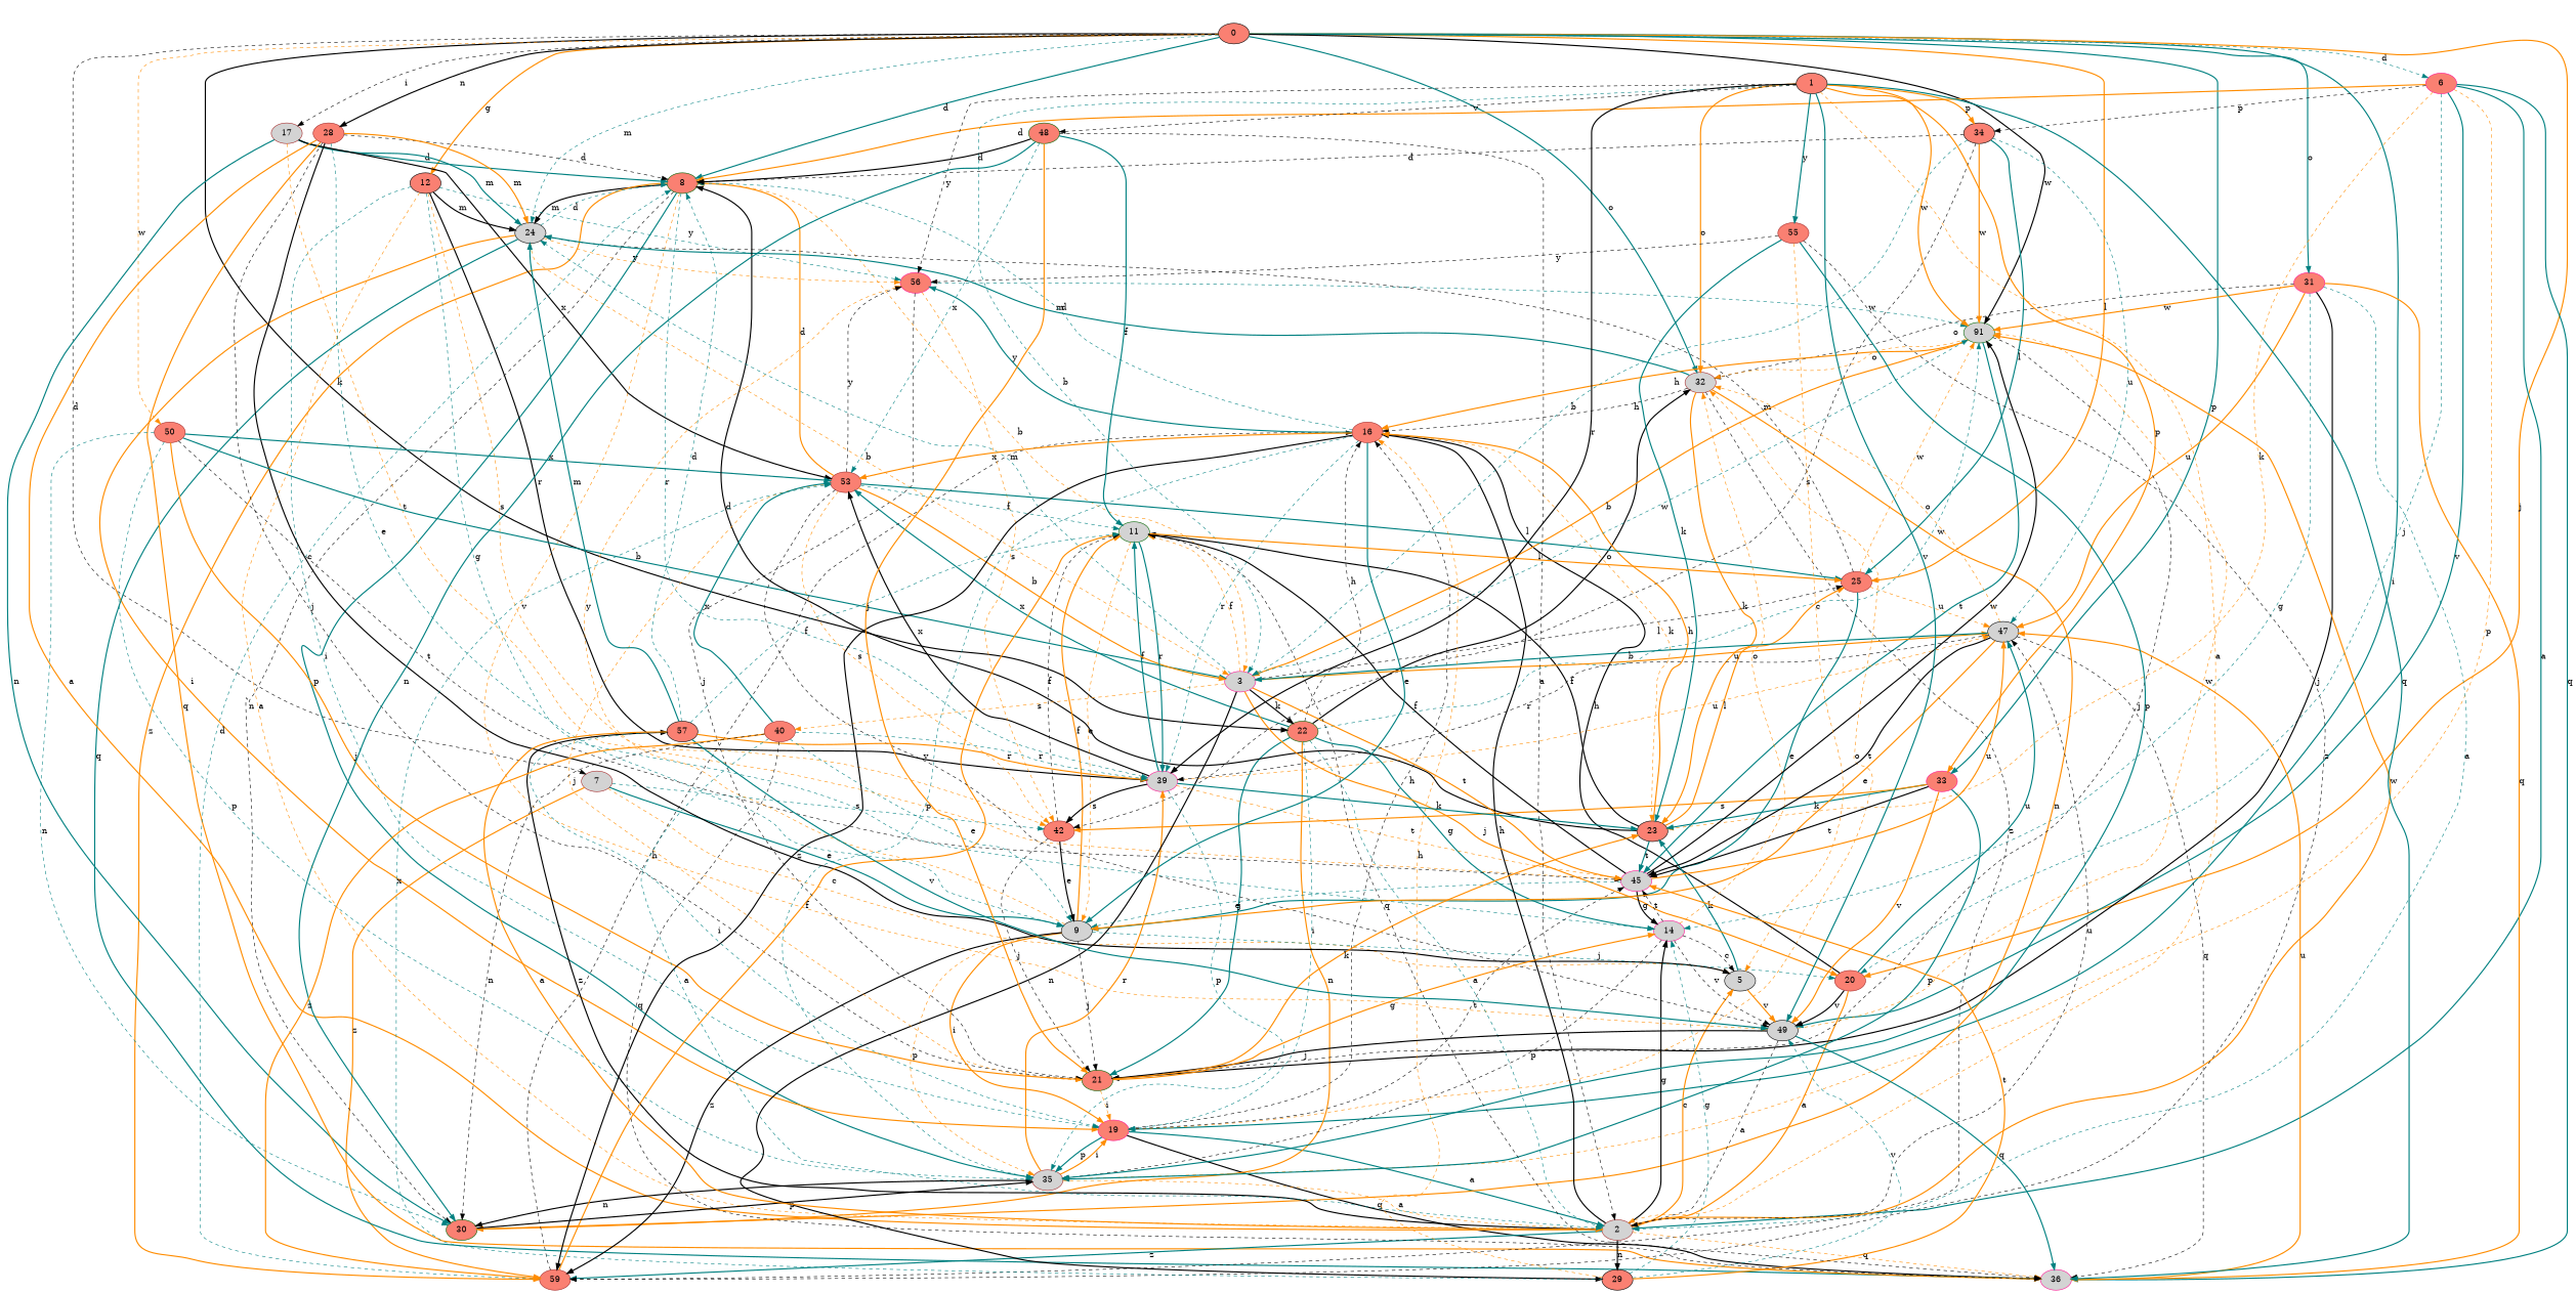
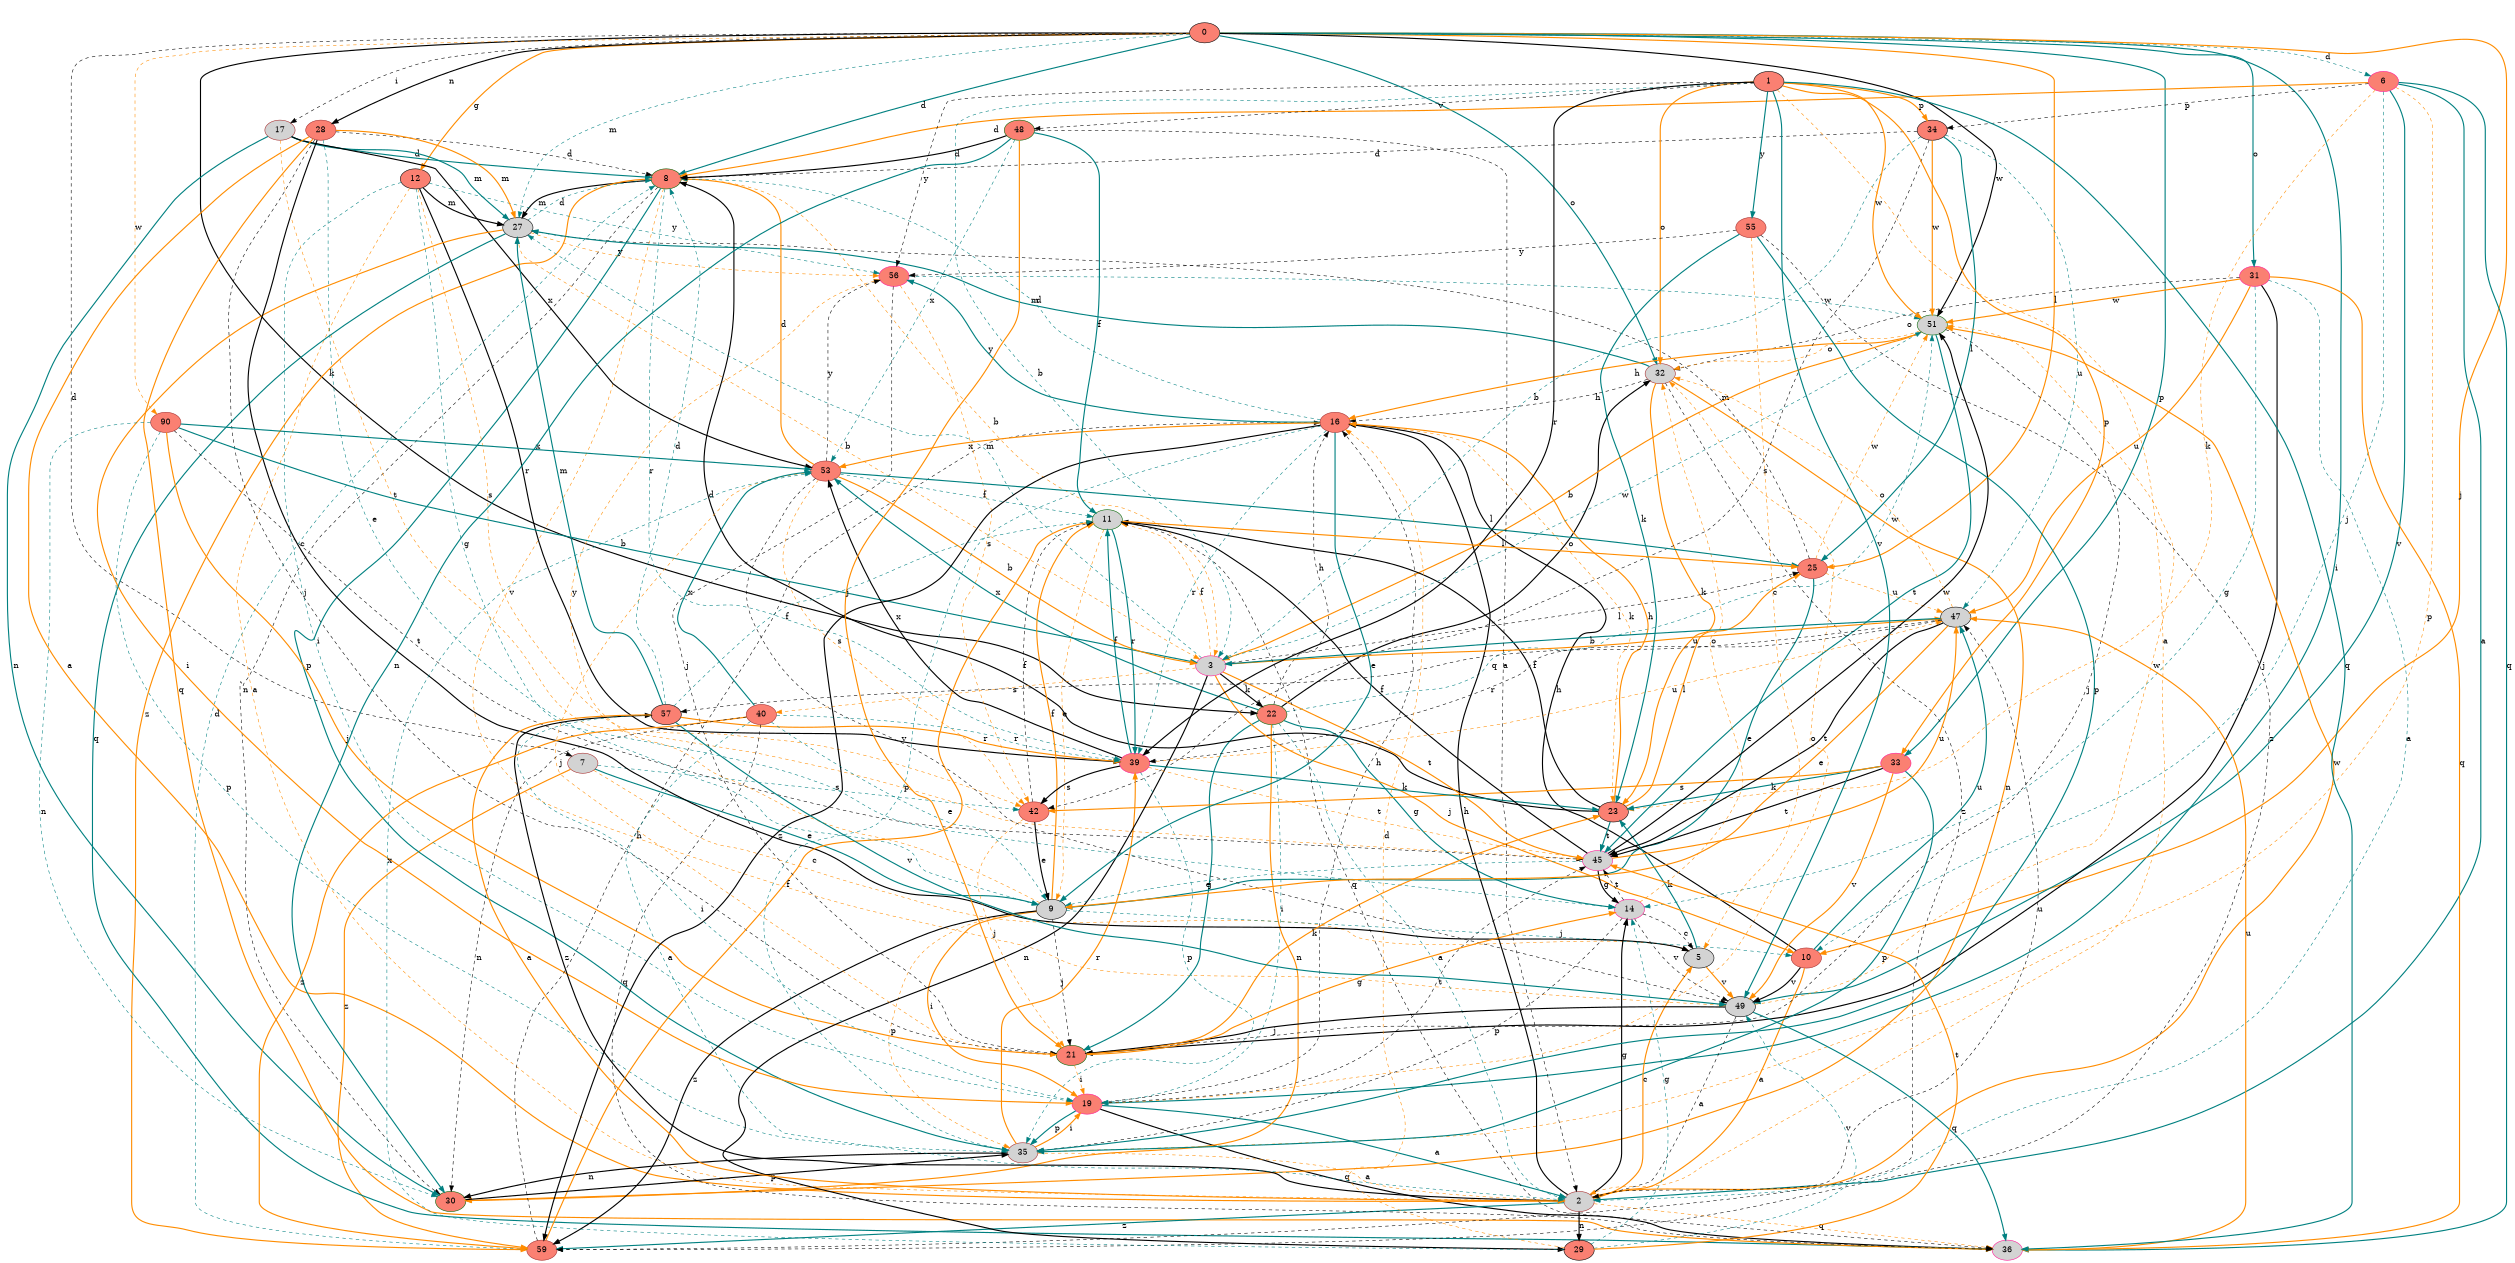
  strict digraph {
    node [color=brown fillcolor=salmon style=filled]
    edge [color=teal style=bold]
    0 [color=black]
    6 [color=deeppink]
    7 [fillcolor=lightgrey]
    8 [color=darkgreen]
    12 [color=black]
    17 [fillcolor=lightgrey]
    19 [color=deeppink]
-   20
+   20 [label=10]
    22 [color=darkgreen]
    25
-   27 [color=black fillcolor=lightgrey label=24]
+   27 [color=black fillcolor=lightgrey]
    28
    31 [color=deeppink]
    32 [fillcolor=lightgrey]
    33 [color=deeppink]
-   50
-   51 [color=darkgreen fillcolor=lightgrey label=91]
+   50 [label=90]
+   51 [color=darkgreen fillcolor=lightgrey]
    2 [fillcolor=lightgrey]
    34 [color=black]
    36 [color=deeppink fillcolor=lightgrey]
    49 [color=black fillcolor=lightgrey]
    23 [color=black]
    35 [fillcolor=lightgrey]
    5 [color=black fillcolor=lightgrey]
    59
    9 [color=black fillcolor=lightgrey]
    42
    3 [color=deeppink fillcolor=lightgrey]
-   39 [color=deeppink fillcolor=lightgrey]
+   39 [color=deeppink]
    30 [color=darkgreen]
    56 [color=deeppink]
    14 [color=deeppink fillcolor=lightgrey]
    45 [color=deeppink fillcolor=lightgrey]
    53
    16
    47 [color=black fillcolor=lightgrey]
    21 [color=darkgreen]
    1 [color=black]
    48 [color=darkgreen]
    55
    29 [color=black]
    57 [color=black]
    11 [color=darkgreen fillcolor=lightgrey]
    40
    0 -> 6 [label=d style=dashed]
    0 -> 7 [color=black label=d style=dashed]
    0 -> 8 [label=d]
    0 -> 12 [color=darkorange label=g]
    0 -> 17 [color=black label=i style=dashed]
    0 -> 19 [label=i]
    0 -> 20 [color=darkorange label=j]
    0 -> 22 [color=black label=k]
    0 -> 25 [color=darkorange label=l]
    0 -> 27 [label=m style=dashed]
    0 -> 28 [color=black label=n]
    0 -> 31 [label=o]
    0 -> 32 [label=o]
    0 -> 33 [label=p]
    0 -> 50 [color=darkorange label=w style=dashed]
    0 -> 51 [color=black label=w]
    6 -> 8 [color=darkorange label=d]
    6 -> 20 [label=j style=dashed]
    6 -> 2 [label=a]
    6 -> 34 [color=black label=p style=dashed]
    6 -> 36 [label=q]
    6 -> 49 [label=v]
    6 -> 23 [color=darkorange label=k style=dashed]
    6 -> 35 [color=darkorange label=p style=dashed]
    7 -> 5 [color=darkorange label=c style=dashed]
    7 -> 59 [color=darkorange label=z]
    7 -> 9 [label=e]
    7 -> 42 [label=s style=dashed]
    8 -> 27 [color=black label=m]
    8 -> 49 [color=darkorange label=v style=dashed]
    8 -> 35 [label=p]
    8 -> 59 [color=darkorange label=z]
    8 -> 3 [color=darkorange label=b style=dashed]
    8 -> 39 [label=r style=dashed]
    8 -> 30 [color=black label=n style=dashed]
    12 -> 19 [label=i style=dashed]
    12 -> 27 [color=black label=m]
    12 -> 2 [color=darkorange label=a style=dashed]
    12 -> 42 [color=darkorange label=s style=dashed]
    12 -> 39 [color=black label=r]
    12 -> 56 [label=y style=dashed]
    12 -> 14 [label=g style=dashed]
    17 -> 8 [label=d]
    17 -> 27 [label=m]
    17 -> 30 [label=n]
    17 -> 45 [color=darkorange label=t style=dashed]
    17 -> 53 [color=black label=x]
    19 -> 32 [color=darkorange label=o style=dashed]
    19 -> 2 [label=a]
    19 -> 36 [color=black label=q]
    19 -> 35 [label=p]
    19 -> 45 [color=black label=t style=dashed]
    19 -> 16 [color=black label=h style=dashed]
    20 -> 2 [color=darkorange label=a]
    20 -> 49 [color=black label=v]
    20 -> 16 [color=black label=h]
    20 -> 47 [label=u]
    22 -> 19 [label=i style=dashed]
    22 -> 32 [color=black label=o]
    22 -> 51 [label=w style=dashed]
    22 -> 2 [label=a style=dashed]
    22 -> 30 [color=darkorange label=n]
    22 -> 14 [label=g]
    22 -> 53 [label=x]
    22 -> 16 [color=black label=h style=dashed]
    22 -> 21 [label=j]
    25 -> 27 [color=black label=m style=dashed]
    25 -> 51 [color=darkorange label=w style=dashed]
    25 -> 9 [label=e]
    25 -> 47 [color=darkorange label=u style=dashed]
    27 -> 8 [label=d style=dashed]
    27 -> 19 [color=darkorange label=i]
    27 -> 36 [label=q]
    27 -> 3 [color=darkorange label=b style=dashed]
    27 -> 56 [color=darkorange label=y style=dashed]
    28 -> 8 [color=black label=d style=dashed]
    28 -> 27 [color=darkorange label=m]
    28 -> 2 [color=darkorange label=a]
    28 -> 36 [color=darkorange label=q]
    28 -> 5 [color=black label=c]
    28 -> 9 [label=e style=dashed]
    28 -> 21 [color=black label=j style=dashed]
    31 -> 32 [color=black label=o style=dashed]
    31 -> 51 [color=darkorange label=w]
    31 -> 2 [label=a style=dashed]
    31 -> 36 [color=darkorange label=q]
    31 -> 14 [label=g style=dashed]
    31 -> 47 [color=darkorange label=u]
    31 -> 21 [color=black label=j]
    32 -> 27 [label=m]
    32 -> 23 [color=darkorange label=k]
    32 -> 59 [color=black label=z style=dashed]
    32 -> 30 [color=darkorange label=n]
    32 -> 16 [color=black label=h style=dashed]
    33 -> 49 [color=darkorange label=v]
    33 -> 23 [label=k]
    33 -> 35 [label=p]
    33 -> 42 [color=darkorange label=s]
    33 -> 45 [color=black label=t]
    50 -> 35 [label=p style=dashed]
    50 -> 3 [label=b]
    50 -> 30 [label=n style=dashed]
    50 -> 45 [color=black label=t style=dashed]
    50 -> 53 [label=x]
    50 -> 21 [color=darkorange label=j]
    51 -> 32 [color=darkorange label=o style=dashed]
    51 -> 3 [color=darkorange label=b]
    51 -> 45 [label=t]
    51 -> 16 [color=darkorange label=h]
    51 -> 21 [color=black label=j style=dashed]
    2 -> 51 [color=darkorange label=w]
    2 -> 36 [color=darkorange label=q style=dashed]
    2 -> 5 [color=darkorange label=c]
    2 -> 59 [label=z]
    2 -> 14 [color=black label=g]
    2 -> 16 [color=black label=h]
    2 -> 47 [color=black label=u style=dashed]
    2 -> 29 [color=black label=n]
    2 -> 57 [color=black label=z]
    34 -> 8 [color=black label=d style=dashed]
    34 -> 25 [label=l]
    34 -> 51 [color=darkorange label=w]
    34 -> 42 [color=black label=s style=dashed]
    34 -> 3 [label=b style=dashed]
    34 -> 47 [label=u style=dashed]
    36 -> 47 [color=darkorange label=u]
    49 -> 51 [color=darkorange label=w style=dashed]
    49 -> 2 [color=black label=a style=dashed]
    49 -> 36 [label=q]
    49 -> 21 [color=black label=j]
    23 -> 8 [color=black label=d]
    23 -> 25 [color=darkorange label=l]
    23 -> 45 [label=t]
    23 -> 16 [color=darkorange label=h]
    23 -> 11 [color=black label=f]
    35 -> 19 [color=darkorange label=i]
    35 -> 2 [color=darkorange label=a style=dashed]
    35 -> 39 [color=darkorange label=r]
    35 -> 30 [color=black label=n]
    5 -> 49 [color=darkorange label=v]
    5 -> 23 [label=k]
    59 -> 8 [label=d style=dashed]
    59 -> 16 [color=black label=h style=dashed]
    59 -> 11 [color=darkorange label=f]
    9 -> 19 [color=darkorange label=i]
    9 -> 20 [label=j style=dashed]
    9 -> 35 [color=darkorange label=p style=dashed]
    9 -> 59 [color=black label=z]
    9 -> 56 [color=darkorange label=y style=dashed]
    9 -> 21 [color=black label=j style=dashed]
    9 -> 11 [color=darkorange label=f]
    42 -> 9 [color=black label=e]
-   42 -> 21 [color=black label=j style=dashed]
+   42 -> 21 [color=darkorange label=j style=dashed]
    42 -> 11 [color=black label=f style=dashed]
    3 -> 20 [color=darkorange label=j]
    3 -> 22 [color=black label=k]
    3 -> 25 [color=black label=l style=dashed]
    3 -> 27 [label=m style=dashed]
    3 -> 51 [label=w style=dashed]
    3 -> 45 [color=darkorange label=t]
    3 -> 47 [color=darkorange label=u]
    3 -> 29 [color=black label=n]
    3 -> 11 [color=darkorange label=f style=dashed]
    3 -> 40 [color=darkorange label=s style=dashed]
    39 -> 23 [label=k]
    39 -> 35 [label=p style=dashed]
    39 -> 42 [color=black label=s]
    39 -> 45 [color=darkorange label=t style=dashed]
    39 -> 53 [color=black label=x]
    39 -> 47 [color=darkorange label=u style=dashed]
    39 -> 11 [label=f]
    30 -> 35 [color=black label=p]
    56 -> 51 [label=w style=dashed]
    56 -> 42 [color=darkorange label=s style=dashed]
    56 -> 21 [color=black label=j style=dashed]
    14 -> 32 [color=darkorange label=o style=dashed]
    14 -> 49 [color=black label=v style=dashed]
    14 -> 35 [color=black label=p style=dashed]
    14 -> 5 [color=black label=c style=dashed]
    14 -> 45 [color=black label=t style=dashed]
    45 -> 51 [color=black label=w]
    45 -> 9 [label=e style=dashed]
    45 -> 14 [color=black label=g]
    45 -> 47 [color=darkorange label=u]
    45 -> 11 [color=black label=f]
    53 -> 8 [color=darkorange label=d]
    53 -> 25 [label=l]
    53 -> 49 [color=black label=v style=dashed]
    53 -> 42 [color=darkorange label=s style=dashed]
    53 -> 3 [color=darkorange label=b]
    53 -> 56 [color=black label=y style=dashed]
    53 -> 21 [color=darkorange label=j style=dashed]
    53 -> 11 [label=f style=dashed]
    16 -> 8 [label=d style=dashed]
    16 -> 23 [color=darkorange label=k style=dashed]
    16 -> 35 [label=p style=dashed]
    16 -> 59 [color=black label=z]
    16 -> 9 [label=e]
    16 -> 39 [label=r style=dashed]
    16 -> 56 [label=y]
    16 -> 53 [color=darkorange label=x]
    47 -> 32 [color=darkorange label=o style=dashed]
-   47 -> 36 [color=black label=q style=dashed]
+   47 -> 57 [color=black label=q style=dashed]
    47 -> 9 [color=darkorange label=e]
    47 -> 3 [label=b]
    47 -> 39 [color=black label=r style=dashed]
    47 -> 45 [color=black label=t]
    21 -> 19 [color=darkorange label=i style=dashed]
    21 -> 23 [color=darkorange label=k]
    21 -> 14 [color=darkorange label=g]
    1 -> 32 [color=darkorange label=o]
    1 -> 33 [color=darkorange label=p]
    1 -> 51 [color=darkorange label=w]
    1 -> 2 [color=darkorange label=a style=dashed]
    1 -> 34 [color=darkorange label=p]
    1 -> 36 [label=q]
    1 -> 49 [label=v]
    1 -> 3 [label=b style=dashed]
    1 -> 39 [color=black label=r]
    1 -> 56 [color=black label=y style=dashed]
    1 -> 48 [color=black label=v style=dashed]
    1 -> 55 [label=y]
    48 -> 8 [color=black label=d]
    48 -> 2 [color=black label=a style=dashed]
    48 -> 30 [label=n]
    48 -> 53 [label=x style=dashed]
    48 -> 21 [color=darkorange label=j]
    48 -> 11 [label=f]
    55 -> 23 [label=k]
    55 -> 35 [label=p]
    55 -> 5 [color=darkorange label=c style=dashed]
    55 -> 59 [color=black label=z style=dashed]
    55 -> 56 [color=black label=y style=dashed]
    29 -> 49 [label=v style=dashed]
    29 -> 14 [label=g style=dashed]
    29 -> 45 [color=darkorange label=t]
    29 -> 53 [label=x style=dashed]
-   29 -> 16 [color=darkorange label=h style=dashed]
+   29 -> 16 [color=darkorange label=d style=dashed]
    57 -> 8 [label=d style=dashed]
    57 -> 19 [label=i style=dashed]
    57 -> 27 [label=m]
    57 -> 2 [color=darkorange label=a]
    57 -> 49 [label=v]
    57 -> 39 [color=darkorange label=r]
    57 -> 11 [label=f style=dashed]
    11 -> 25 [color=darkorange label=l]
    11 -> 36 [color=black label=q style=dashed]
    11 -> 9 [color=darkorange label=e style=dashed]
    11 -> 39 [label=r]
    40 -> 2 [label=a style=dashed]
    40 -> 36 [color=black label=q style=dashed]
    40 -> 59 [color=darkorange label=z]
    40 -> 9 [label=e style=dashed]
    40 -> 39 [label=r style=dashed]
    40 -> 30 [color=black label=n style=dashed]
    40 -> 53 [label=x]
  }
